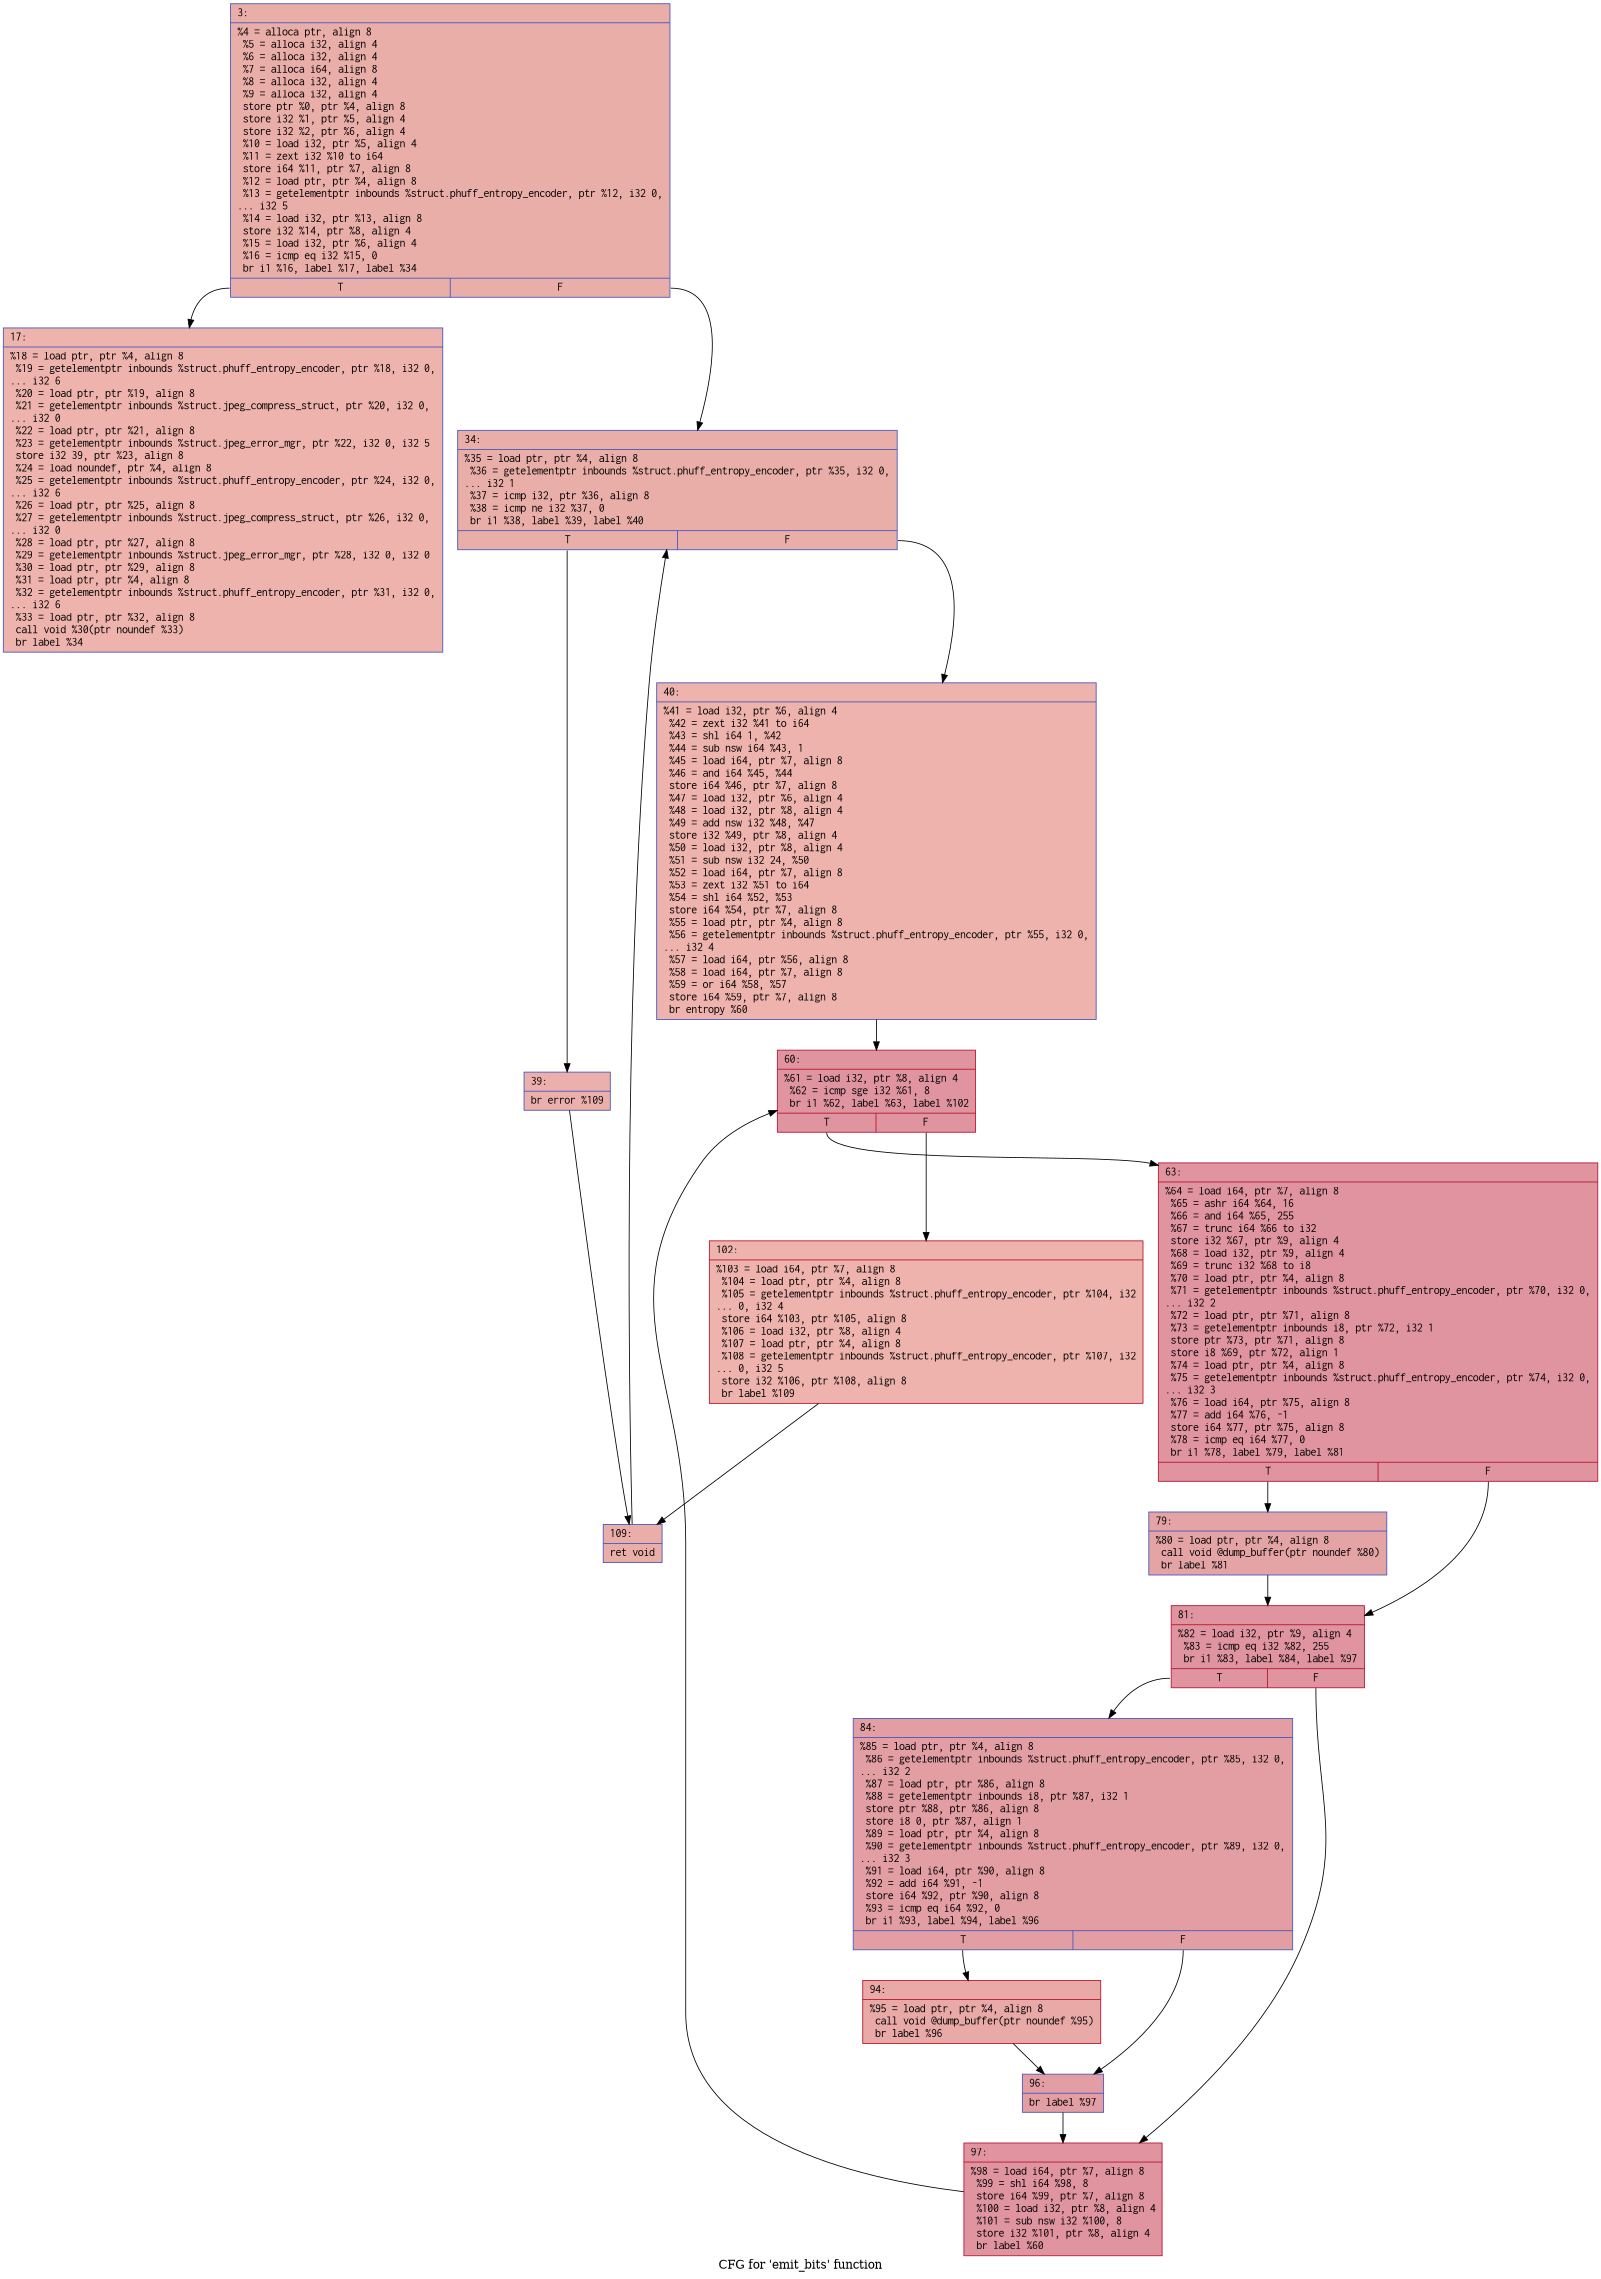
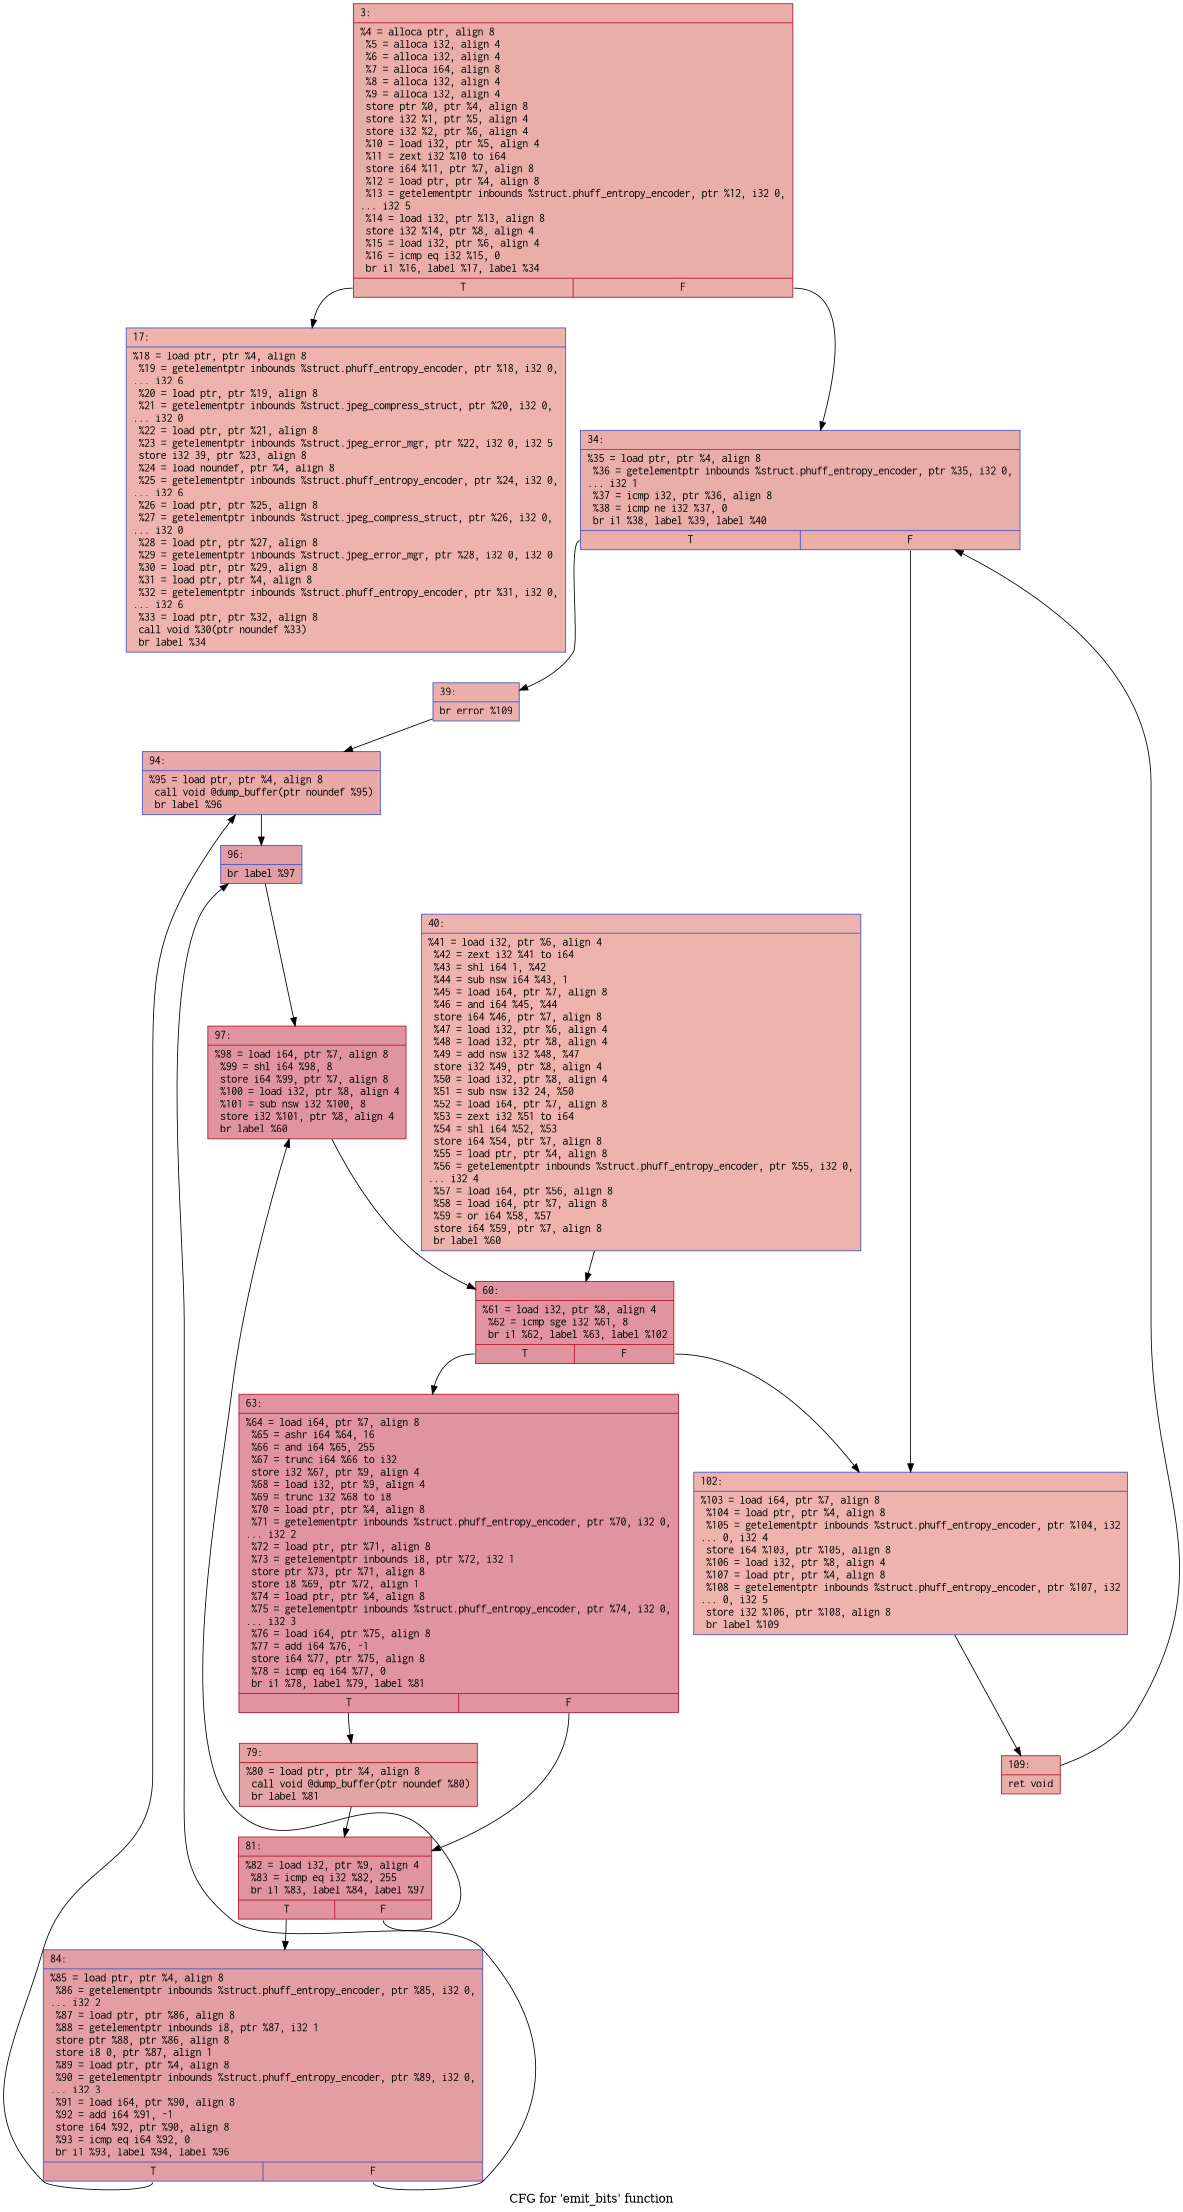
  digraph {
    label="CFG for 'emit_bits' function"
    node [color="#3d50c3ff" fillcolor="#b70d2870" fontname=Courier shape=record style=filled]
-   n1 [fillcolor="#d0473d70" label="{3:\l|  %4 = alloca ptr, align 8\l  %5 = alloca i32, align 4\l  %6 = alloca i32, align 4\l  %7 = alloca i64, align 8\l  %8 = alloca i32, align 4\l  %9 = alloca i32, align 4\l  store ptr %0, ptr %4, align 8\l  store i32 %1, ptr %5, align 4\l  store i32 %2, ptr %6, align 4\l  %10 = load i32, ptr %5, align 4\l  %11 = zext i32 %10 to i64\l  store i64 %11, ptr %7, align 8\l  %12 = load ptr, ptr %4, align 8\l  %13 = getelementptr inbounds %struct.phuff_entropy_encoder, ptr %12, i32 0,\l... i32 5\l  %14 = load i32, ptr %13, align 8\l  store i32 %14, ptr %8, align 4\l  %15 = load i32, ptr %6, align 4\l  %16 = icmp eq i32 %15, 0\l  br i1 %16, label %17, label %34\l|{<s0>T|<s1>F}}"]
+   n1 [color="#b70d28ff" fillcolor="#d0473d70" label="{3:\l|  %4 = alloca ptr, align 8\l  %5 = alloca i32, align 4\l  %6 = alloca i32, align 4\l  %7 = alloca i64, align 8\l  %8 = alloca i32, align 4\l  %9 = alloca i32, align 4\l  store ptr %0, ptr %4, align 8\l  store i32 %1, ptr %5, align 4\l  store i32 %2, ptr %6, align 4\l  %10 = load i32, ptr %5, align 4\l  %11 = zext i32 %10 to i64\l  store i64 %11, ptr %7, align 8\l  %12 = load ptr, ptr %4, align 8\l  %13 = getelementptr inbounds %struct.phuff_entropy_encoder, ptr %12, i32 0,\l... i32 5\l  %14 = load i32, ptr %13, align 8\l  store i32 %14, ptr %8, align 4\l  %15 = load i32, ptr %6, align 4\l  %16 = icmp eq i32 %15, 0\l  br i1 %16, label %17, label %34\l|{<s0>T|<s1>F}}"]
    n2 [fillcolor="#d6524470" label="{17:\l|  %18 = load ptr, ptr %4, align 8\l  %19 = getelementptr inbounds %struct.phuff_entropy_encoder, ptr %18, i32 0,\l... i32 6\l  %20 = load ptr, ptr %19, align 8\l  %21 = getelementptr inbounds %struct.jpeg_compress_struct, ptr %20, i32 0,\l... i32 0\l  %22 = load ptr, ptr %21, align 8\l  %23 = getelementptr inbounds %struct.jpeg_error_mgr, ptr %22, i32 0, i32 5\l  store i32 39, ptr %23, align 8\l  %24 = load noundef, ptr %4, align 8\l  %25 = getelementptr inbounds %struct.phuff_entropy_encoder, ptr %24, i32 0,\l... i32 6\l  %26 = load ptr, ptr %25, align 8\l  %27 = getelementptr inbounds %struct.jpeg_compress_struct, ptr %26, i32 0,\l... i32 0\l  %28 = load ptr, ptr %27, align 8\l  %29 = getelementptr inbounds %struct.jpeg_error_mgr, ptr %28, i32 0, i32 0\l  %30 = load ptr, ptr %29, align 8\l  %31 = load ptr, ptr %4, align 8\l  %32 = getelementptr inbounds %struct.phuff_entropy_encoder, ptr %31, i32 0,\l... i32 6\l  %33 = load ptr, ptr %32, align 8\l  call void %30(ptr noundef %33)\l  br label %34\l}"]
    n3 [fillcolor="#d0473d70" label="{34:\l|  %35 = load ptr, ptr %4, align 8\l  %36 = getelementptr inbounds %struct.phuff_entropy_encoder, ptr %35, i32 0,\l... i32 1\l  %37 = icmp i32, ptr %36, align 8\l  %38 = icmp ne i32 %37, 0\l  br i1 %38, label %39, label %40\l|{<s0>T|<s1>F}}"]
    n4 [fillcolor="#d24b4070" label="{39:\l|  br error %109\l}"]
-   n5 [fillcolor="#d6524470" label="{40:\l|  %41 = load i32, ptr %6, align 4\l  %42 = zext i32 %41 to i64\l  %43 = shl i64 1, %42\l  %44 = sub nsw i64 %43, 1\l  %45 = load i64, ptr %7, align 8\l  %46 = and i64 %45, %44\l  store i64 %46, ptr %7, align 8\l  %47 = load i32, ptr %6, align 4\l  %48 = load i32, ptr %8, align 4\l  %49 = add nsw i32 %48, %47\l  store i32 %49, ptr %8, align 4\l  %50 = load i32, ptr %8, align 4\l  %51 = sub nsw i32 24, %50\l  %52 = load i64, ptr %7, align 8\l  %53 = zext i32 %51 to i64\l  %54 = shl i64 %52, %53\l  store i64 %54, ptr %7, align 8\l  %55 = load ptr, ptr %4, align 8\l  %56 = getelementptr inbounds %struct.phuff_entropy_encoder, ptr %55, i32 0,\l... i32 4\l  %57 = load i64, ptr %56, align 8\l  %58 = load i64, ptr %7, align 8\l  %59 = or i64 %58, %57\l  store i64 %59, ptr %7, align 8\l  br entropy %60\l}"]
-   n6 [fillcolor="#d0473d70" label="{109:\l|  ret void\l}"]
+   n5 [fillcolor="#d6524470" label="{40:\l|  %41 = load i32, ptr %6, align 4\l  %42 = zext i32 %41 to i64\l  %43 = shl i64 1, %42\l  %44 = sub nsw i64 %43, 1\l  %45 = load i64, ptr %7, align 8\l  %46 = and i64 %45, %44\l  store i64 %46, ptr %7, align 8\l  %47 = load i32, ptr %6, align 4\l  %48 = load i32, ptr %8, align 4\l  %49 = add nsw i32 %48, %47\l  store i32 %49, ptr %8, align 4\l  %50 = load i32, ptr %8, align 4\l  %51 = sub nsw i32 24, %50\l  %52 = load i64, ptr %7, align 8\l  %53 = zext i32 %51 to i64\l  %54 = shl i64 %52, %53\l  store i64 %54, ptr %7, align 8\l  %55 = load ptr, ptr %4, align 8\l  %56 = getelementptr inbounds %struct.phuff_entropy_encoder, ptr %55, i32 0,\l... i32 4\l  %57 = load i64, ptr %56, align 8\l  %58 = load i64, ptr %7, align 8\l  %59 = or i64 %58, %57\l  store i64 %59, ptr %7, align 8\l  br label %60\l}"]
+   n6 [color="#b70d28ff" fillcolor="#d0473d70" label="{109:\l|  ret void\l}"]
    n7 [color="#b70d28ff" label="{60:\l|  %61 = load i32, ptr %8, align 4\l  %62 = icmp sge i32 %61, 8\l  br i1 %62, label %63, label %102\l|{<s0>T|<s1>F}}"]
    n8 [color="#b70d28ff" label="{63:\l|  %64 = load i64, ptr %7, align 8\l  %65 = ashr i64 %64, 16\l  %66 = and i64 %65, 255\l  %67 = trunc i64 %66 to i32\l  store i32 %67, ptr %9, align 4\l  %68 = load i32, ptr %9, align 4\l  %69 = trunc i32 %68 to i8\l  %70 = load ptr, ptr %4, align 8\l  %71 = getelementptr inbounds %struct.phuff_entropy_encoder, ptr %70, i32 0,\l... i32 2\l  %72 = load ptr, ptr %71, align 8\l  %73 = getelementptr inbounds i8, ptr %72, i32 1\l  store ptr %73, ptr %71, align 8\l  store i8 %69, ptr %72, align 1\l  %74 = load ptr, ptr %4, align 8\l  %75 = getelementptr inbounds %struct.phuff_entropy_encoder, ptr %74, i32 0,\l... i32 3\l  %76 = load i64, ptr %75, align 8\l  %77 = add i64 %76, -1\l  store i64 %77, ptr %75, align 8\l  %78 = icmp eq i64 %77, 0\l  br i1 %78, label %79, label %81\l|{<s0>T|<s1>F}}"]
-   n9 [color="#b70d28ff" fillcolor="#d6524470" label="{102:\l|  %103 = load i64, ptr %7, align 8\l  %104 = load ptr, ptr %4, align 8\l  %105 = getelementptr inbounds %struct.phuff_entropy_encoder, ptr %104, i32\l... 0, i32 4\l  store i64 %103, ptr %105, align 8\l  %106 = load i32, ptr %8, align 4\l  %107 = load ptr, ptr %4, align 8\l  %108 = getelementptr inbounds %struct.phuff_entropy_encoder, ptr %107, i32\l... 0, i32 5\l  store i32 %106, ptr %108, align 8\l  br label %109\l}"]
-   n10 [fillcolor="#c32e3170" label="{79:\l|  %80 = load ptr, ptr %4, align 8\l  call void @dump_buffer(ptr noundef %80)\l  br label %81\l}"]
+   n9 [fillcolor="#d6524470" label="{102:\l|  %103 = load i64, ptr %7, align 8\l  %104 = load ptr, ptr %4, align 8\l  %105 = getelementptr inbounds %struct.phuff_entropy_encoder, ptr %104, i32\l... 0, i32 4\l  store i64 %103, ptr %105, align 8\l  %106 = load i32, ptr %8, align 4\l  %107 = load ptr, ptr %4, align 8\l  %108 = getelementptr inbounds %struct.phuff_entropy_encoder, ptr %107, i32\l... 0, i32 5\l  store i32 %106, ptr %108, align 8\l  br label %109\l}"]
+   n10 [color="#b70d28ff" fillcolor="#c32e3170" label="{79:\l|  %80 = load ptr, ptr %4, align 8\l  call void @dump_buffer(ptr noundef %80)\l  br label %81\l}"]
    n11 [color="#b70d28ff" label="{81:\l|  %82 = load i32, ptr %9, align 4\l  %83 = icmp eq i32 %82, 255\l  br i1 %83, label %84, label %97\l|{<s0>T|<s1>F}}"]
    n12 [fillcolor="#be242e70" label="{84:\l|  %85 = load ptr, ptr %4, align 8\l  %86 = getelementptr inbounds %struct.phuff_entropy_encoder, ptr %85, i32 0,\l... i32 2\l  %87 = load ptr, ptr %86, align 8\l  %88 = getelementptr inbounds i8, ptr %87, i32 1\l  store ptr %88, ptr %86, align 8\l  store i8 0, ptr %87, align 1\l  %89 = load ptr, ptr %4, align 8\l  %90 = getelementptr inbounds %struct.phuff_entropy_encoder, ptr %89, i32 0,\l... i32 3\l  %91 = load i64, ptr %90, align 8\l  %92 = add i64 %91, -1\l  store i64 %92, ptr %90, align 8\l  %93 = icmp eq i64 %92, 0\l  br i1 %93, label %94, label %96\l|{<s0>T|<s1>F}}"]
    n13 [color="#b70d28ff" label="{97:\l|  %98 = load i64, ptr %7, align 8\l  %99 = shl i64 %98, 8\l  store i64 %99, ptr %7, align 8\l  %100 = load i32, ptr %8, align 4\l  %101 = sub nsw i32 %100, 8\l  store i32 %101, ptr %8, align 4\l  br label %60\l}"]
-   n14 [color="#b70d28ff" fillcolor="#ca3b3770" label="{94:\l|  %95 = load ptr, ptr %4, align 8\l  call void @dump_buffer(ptr noundef %95)\l  br label %96\l}"]
+   n14 [fillcolor="#ca3b3770" label="{94:\l|  %95 = load ptr, ptr %4, align 8\l  call void @dump_buffer(ptr noundef %95)\l  br label %96\l}"]
    n15 [fillcolor="#be242e70" label="{96:\l|  br label %97\l}"]
    n1 -> n2 [tailport=s0]
    n1 -> n3 [tailport=s1]
    n3 -> n4 [tailport=s0]
-   n3 -> n5 [tailport=s1]
-   n4 -> n6
+   n3 -> n9 [tailport=s1]
+   n4 -> n14
    n5 -> n7
    n6 -> n3
    n7 -> n8 [tailport=s0]
    n7 -> n9 [tailport=s1]
    n8 -> n10 [tailport=s0]
    n8 -> n11 [tailport=s1]
    n9 -> n6
    n10 -> n11
    n11 -> n12 [tailport=s0]
    n11 -> n13 [tailport=s1]
    n12 -> n14 [tailport=s0]
    n12 -> n15 [tailport=s1]
    n13 -> n7
    n14 -> n15
    n15 -> n13
  }
